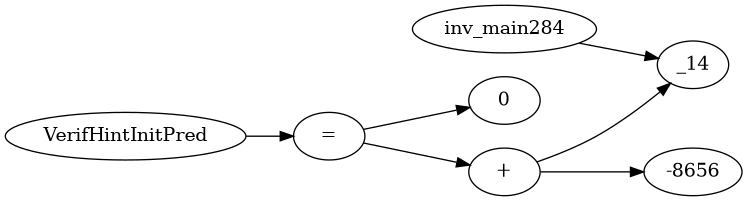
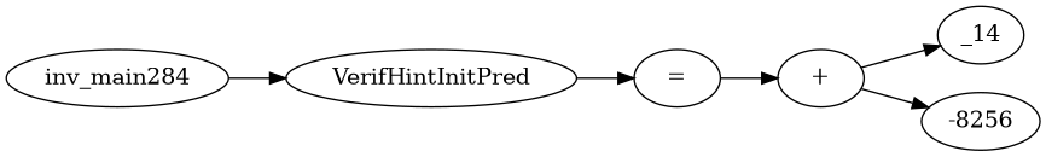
  digraph {
    rankdir=LR
    n1 [label=inv_main284]
    n2 [label=VerifHintInitPred]
    n3 [label="="]
-   n4 [label=0]
    n5 [label="+"]
    n6 [label=_14]
-   n7 [label=-8656]
-   n1 -> n6
+   n7 [label=-8256]
+   n1 -> n2
    n2 -> n3
-   n3 -> n4
    n3 -> n5
    n5 -> n6
    n5 -> n7
  }
